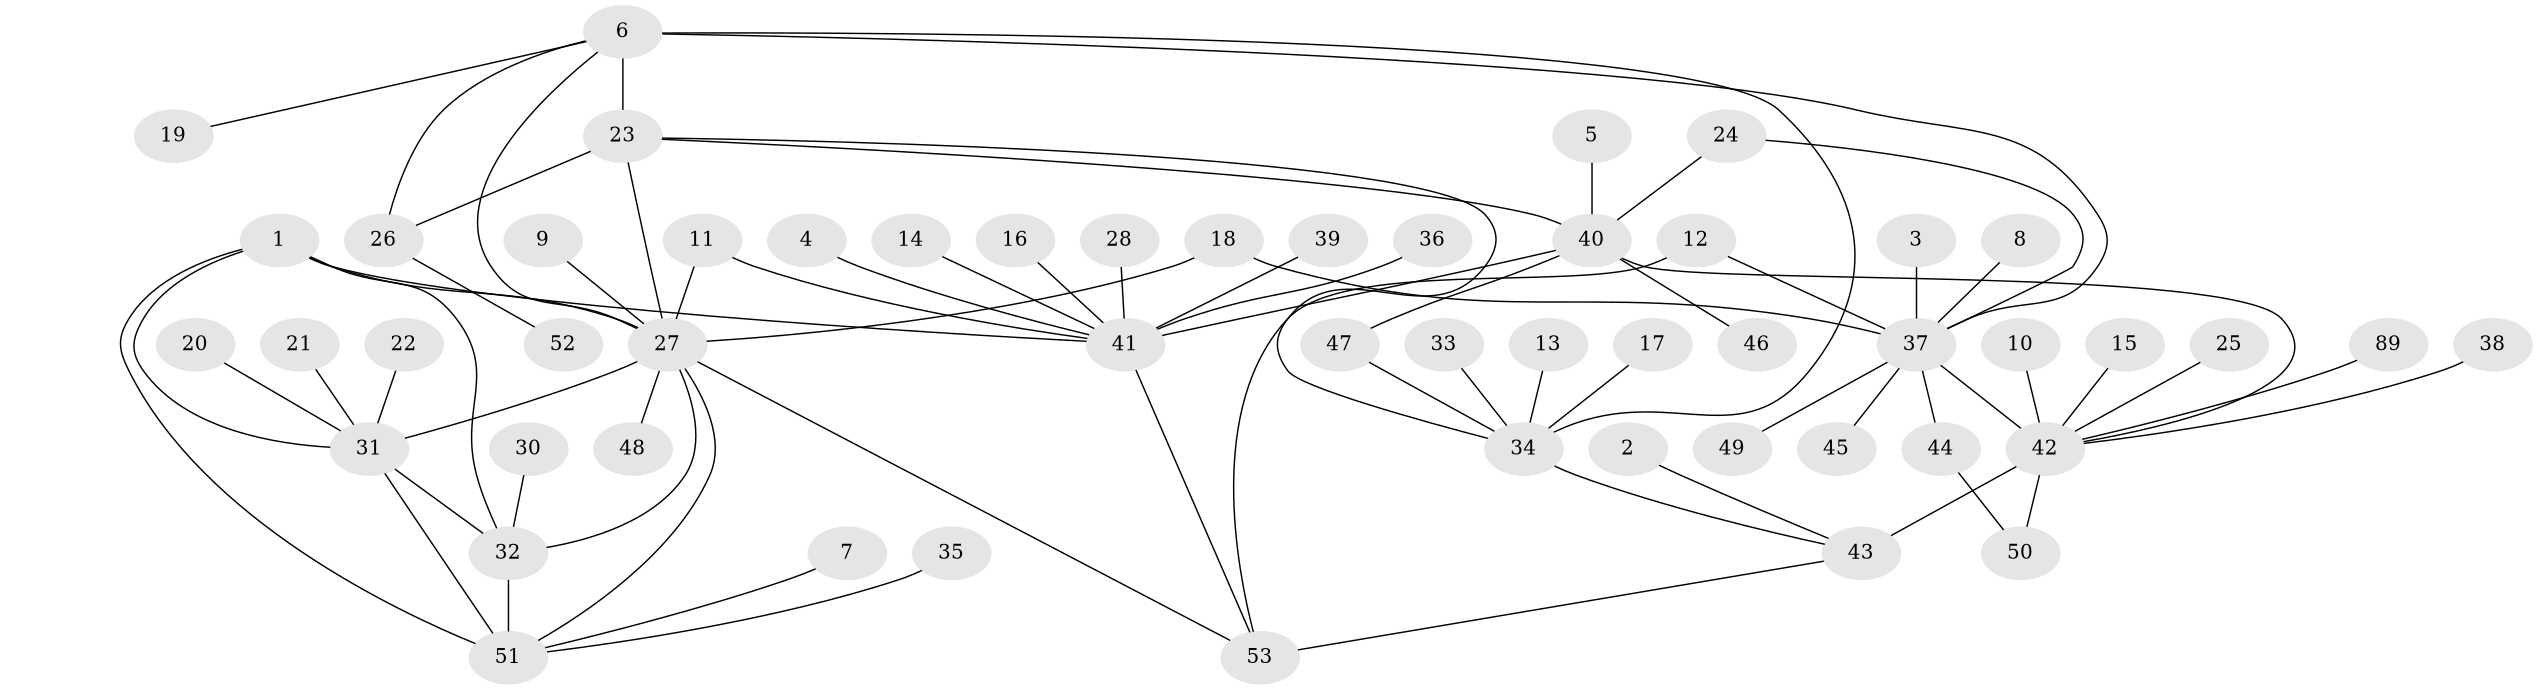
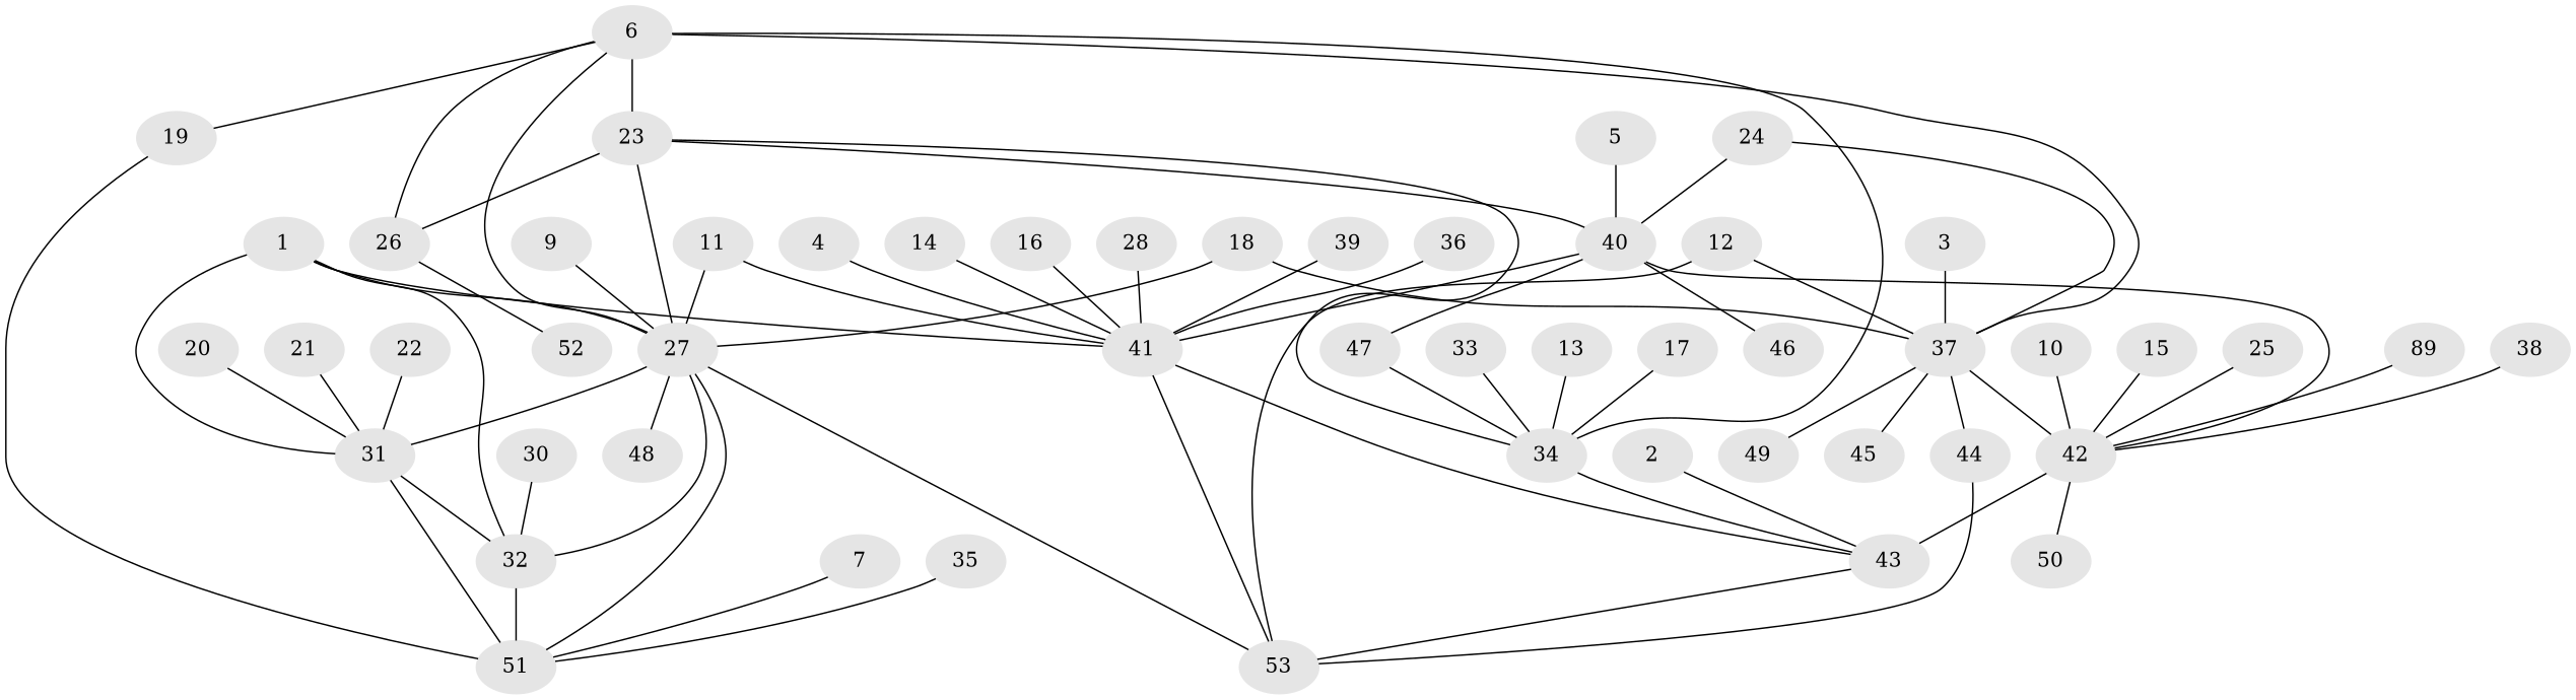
  graph {
    node [color=gray90 style=filled]
    edge [weight=1.0]
    1
    27
    31
    32
    41
    51
    48
    53
    43
    2
    3
    37
    42
    44
    45
    49
    4
    5
    40
    46
    47
    6
    19
    23
    26
    34
    52
    7
-   8
    9
    10
    50
    11
    12
    13
    14
    15
    16
    17
    18
    20
    21
    22
    24
    25
    28
    n47 [label=89]
    30
    33
    35
    36
    38
    39
    1 -- 27
    1 -- 31
    1 -- 32
    1 -- 41
-   1 -- 51
+   19 -- 51
    27 -- 31
    27 -- 32
    27 -- 51
    27 -- 48
    27 -- 53
    31 -- 32
    31 -- 51
    32 -- 51
    41 -- 53
+   41 -- 43
    43 -- 53
    2 -- 43
    3 -- 37
    37 -- 42
    37 -- 44 [weight=2.0]
    37 -- 45
    37 -- 49
    42 -- 43 [weight=6.0]
    42 -- 50
-   44 -- 50 [weight=2.0]
+   44 -- 53 [weight=2.0]
    4 -- 41
    5 -- 40
    40 -- 41 [weight=4.0]
    40 -- 42
    40 -- 46
    40 -- 47
    47 -- 34
    6 -- 27
    6 -- 37
    6 -- 19
    6 -- 23 [weight=2.0]
    6 -- 26 [weight=2.0]
    6 -- 34 [weight=2.0]
    23 -- 27
    23 -- 40
    23 -- 26
    23 -- 34
    26 -- 52
    34 -- 43
    7 -- 51
-   8 -- 37
    9 -- 27
    10 -- 42
    11 -- 27
    11 -- 41
    12 -- 53 [weight=4.0]
    12 -- 37
    13 -- 34
    14 -- 41
    15 -- 42
    16 -- 41
    17 -- 34
    18 -- 27
    18 -- 37
    20 -- 31
    21 -- 31
    22 -- 31
    24 -- 37
    24 -- 40
    25 -- 42
    28 -- 41
    n47 -- 42
    30 -- 32
    33 -- 34
    35 -- 51
    36 -- 41
    38 -- 42
    39 -- 41
  }
